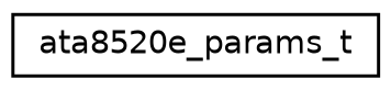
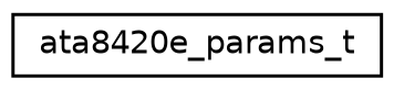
  digraph {
    rankdir=LR
-   n1 [color=black fillcolor=white fontname=Helvetica fontsize=10 height=0.2 label=ata8520e_params_t shape=record style=filled width=0.4]
+   n1 [color=black fillcolor=white fontname=Helvetica fontsize=10 height=0.2 label=ata8420e_params_t shape=record style=filled width=0.4]
  }
